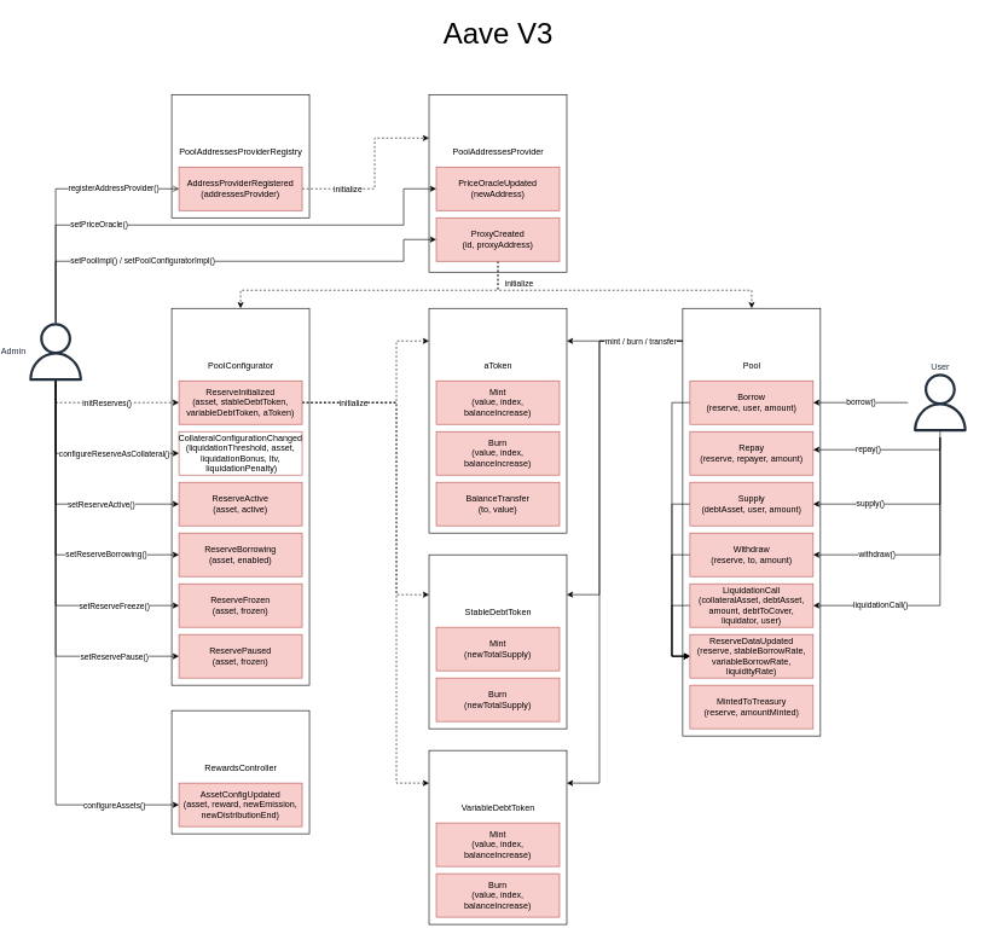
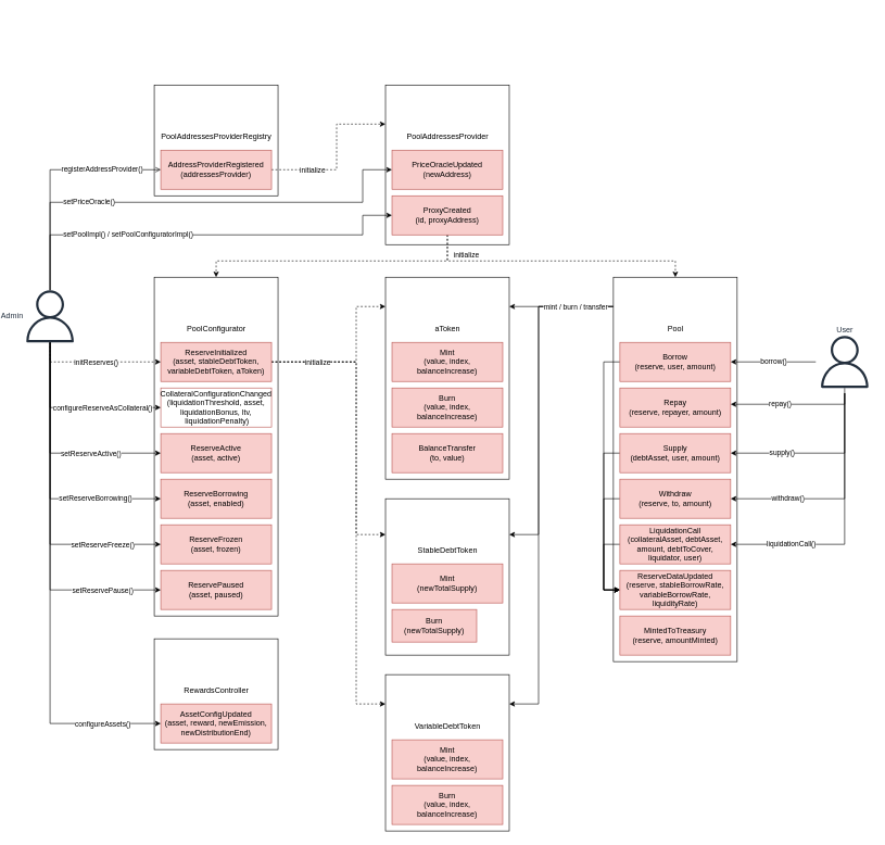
  <mxCell id="0" />
  <mxCell id="1" parent="0" />
  <mxCell id="2" style="edgeStyle=orthogonalEdgeStyle;rounded=0;orthogonalLoop=1;jettySize=auto;html=1;" edge="1" parent="1" source="6" target="41"><mxGeometry relative="1" as="geometry"><Array as="points"><mxPoint x="890" y="470" /><mxPoint x="890" y="470" /></Array></mxGeometry></mxCell>
  <mxCell id="3" style="edgeStyle=orthogonalEdgeStyle;rounded=0;orthogonalLoop=1;jettySize=auto;html=1;" edge="1" parent="1" source="6" target="46"><mxGeometry relative="1" as="geometry"><Array as="points"><mxPoint x="810" y="470" /><mxPoint x="810" y="820" /></Array></mxGeometry></mxCell>
  <mxCell id="4" style="edgeStyle=orthogonalEdgeStyle;rounded=0;orthogonalLoop=1;jettySize=auto;html=1;" edge="1" parent="1" source="6" target="50"><mxGeometry relative="1" as="geometry"><Array as="points"><mxPoint x="810" y="470" /><mxPoint x="810" y="1080" /></Array></mxGeometry></mxCell>
  <mxCell id="5" value="mint / burn / transfer" style="edgeLabel;html=1;align=center;verticalAlign=middle;resizable=0;points=[];" vertex="1" connectable="0" parent="4"><mxGeometry x="-0.776" relative="1" as="geometry"><mxPoint x="28" as="offset" /></mxGeometry></mxCell>
  <mxCell id="6" value="" style="rounded=0;whiteSpace=wrap;html=1;" parent="1" vertex="1"><mxGeometry x="924.88" y="425" width="190" height="590" as="geometry" /></mxCell>
  <mxCell id="7" value="Pool" style="shape=image;html=1;verticalAlign=top;verticalLabelPosition=bottom;labelBackgroundColor=#ffffff;imageAspect=0;aspect=fixed;image=https://cdn2.iconfinder.com/data/icons/essential-web-4/50/content-form-contract-article-paper-128.png" parent="1" vertex="1"><mxGeometry x="992.38" y="435" width="55" height="55" as="geometry" /></mxCell>
  <mxCell id="8" value="Repay&lt;br&gt;(reserve, repayer, amount)" style="rounded=0;whiteSpace=wrap;html=1;fillColor=#f8cecc;strokeColor=#b85450;" parent="1" vertex="1"><mxGeometry x="934.88" y="595" width="170" height="60" as="geometry" /></mxCell>
  <mxCell id="9" value="repay()" style="edgeStyle=orthogonalEdgeStyle;rounded=0;orthogonalLoop=1;jettySize=auto;html=1;" parent="1" source="14" edge="1" target="8"><mxGeometry x="0.239" relative="1" as="geometry"><mxPoint x="606.214" y="455" as="sourcePoint" /><mxPoint x="1105" y="630" as="targetPoint" /><Array as="points"><mxPoint x="1280" y="620" /></Array><mxPoint as="offset" /></mxGeometry></mxCell>
  <mxCell id="10" value="borrow()" style="edgeStyle=orthogonalEdgeStyle;rounded=0;orthogonalLoop=1;jettySize=auto;html=1;endArrow=classic;endFill=1;sourcePerimeterSpacing=8;targetPerimeterSpacing=8;entryX=1;entryY=0.5;entryDx=0;entryDy=0;" parent="1" source="14" target="17" edge="1"><mxGeometry relative="1" as="geometry"><Array as="points" /><mxPoint x="1104.88" y="545" as="targetPoint" /></mxGeometry></mxCell>
  <mxCell id="11" value="liquidationCall()" style="edgeStyle=orthogonalEdgeStyle;rounded=0;orthogonalLoop=1;jettySize=auto;html=1;endArrow=classic;endFill=1;sourcePerimeterSpacing=8;targetPerimeterSpacing=8;" parent="1" source="14" edge="1"><mxGeometry x="0.545" relative="1" as="geometry"><Array as="points"><mxPoint x="1280" y="835" /></Array><mxPoint as="offset" /><mxPoint x="1104.88" y="835" as="targetPoint" /></mxGeometry></mxCell>
  <mxCell id="12" value="supply()" style="edgeStyle=orthogonalEdgeStyle;rounded=0;orthogonalLoop=1;jettySize=auto;html=1;entryX=1;entryY=0.5;entryDx=0;entryDy=0;endArrow=classic;endFill=1;sourcePerimeterSpacing=8;targetPerimeterSpacing=8;" parent="1" source="14" target="21" edge="1"><mxGeometry x="0.409" relative="1" as="geometry"><Array as="points"><mxPoint x="1280" y="695" /></Array><mxPoint as="offset" /></mxGeometry></mxCell>
  <mxCell id="13" value="withdraw()" style="edgeStyle=orthogonalEdgeStyle;rounded=0;orthogonalLoop=1;jettySize=auto;html=1;endArrow=classic;endFill=1;sourcePerimeterSpacing=8;targetPerimeterSpacing=8;entryX=1;entryY=0.5;entryDx=0;entryDy=0;" parent="1" source="14" edge="1" target="23"><mxGeometry x="0.476" relative="1" as="geometry"><Array as="points"><mxPoint x="1280" y="765" /></Array><mxPoint as="offset" /><mxPoint x="1104.88" y="755" as="targetPoint" /></mxGeometry></mxCell>
  <mxCell id="14" value="User" style="sketch=0;outlineConnect=0;fontColor=#232F3E;gradientColor=none;fillColor=#232F3D;strokeColor=none;dashed=0;verticalLabelPosition=top;verticalAlign=bottom;align=center;html=1;fontSize=12;fontStyle=0;aspect=fixed;pointerEvents=1;shape=mxgraph.aws4.user;labelPosition=center;" parent="1" vertex="1"><mxGeometry x="1240" y="515" width="80" height="80" as="geometry" /></mxCell>
- <mxCell id="15" value="Aave V3" style="text;html=1;align=center;verticalAlign=middle;resizable=0;points=[];autosize=1;strokeColor=none;fillColor=none;fontSize=40;" parent="1" vertex="1"><mxGeometry x="585" y="20" width="170" height="50" as="geometry" /></mxCell>
  <mxCell id="16" style="edgeStyle=orthogonalEdgeStyle;rounded=0;orthogonalLoop=1;jettySize=auto;html=1;" edge="1" parent="1" source="17" target="24"><mxGeometry relative="1" as="geometry"><Array as="points"><mxPoint x="910" y="555" /><mxPoint x="910" y="905" /></Array></mxGeometry></mxCell>
  <mxCell id="17" value="Borrow&lt;br&gt;(reserve, user, amount)" style="rounded=0;whiteSpace=wrap;html=1;fillColor=#f8cecc;strokeColor=#b85450;" parent="1" vertex="1"><mxGeometry x="934.88" y="525" width="170" height="60" as="geometry" /></mxCell>
  <mxCell id="18" style="edgeStyle=orthogonalEdgeStyle;rounded=0;orthogonalLoop=1;jettySize=auto;html=1;" edge="1" parent="1" source="19" target="24"><mxGeometry relative="1" as="geometry"><Array as="points"><mxPoint x="910" y="835" /><mxPoint x="910" y="905" /></Array></mxGeometry></mxCell>
  <mxCell id="19" value="LiquidationCall&lt;br&gt;(collateralAsset, debtAsset,&lt;br&gt;amount, debtToCover,&lt;br&gt;liquidator, user)" style="rounded=0;whiteSpace=wrap;html=1;fillColor=#f8cecc;strokeColor=#b85450;" parent="1" vertex="1"><mxGeometry x="934.88" y="805" width="170" height="60" as="geometry" /></mxCell>
  <mxCell id="20" style="edgeStyle=orthogonalEdgeStyle;rounded=0;orthogonalLoop=1;jettySize=auto;html=1;entryX=0;entryY=0.5;entryDx=0;entryDy=0;" edge="1" parent="1" source="21" target="24"><mxGeometry relative="1" as="geometry"><Array as="points"><mxPoint x="910" y="695" /><mxPoint x="910" y="905" /></Array></mxGeometry></mxCell>
  <mxCell id="21" value="Supply&lt;br&gt;(debtAsset, user, amount)" style="rounded=0;whiteSpace=wrap;html=1;fillColor=#f8cecc;strokeColor=#b85450;" parent="1" vertex="1"><mxGeometry x="934.88" y="665" width="170" height="60" as="geometry" /></mxCell>
  <mxCell id="22" style="edgeStyle=orthogonalEdgeStyle;rounded=0;orthogonalLoop=1;jettySize=auto;html=1;entryX=0;entryY=0.5;entryDx=0;entryDy=0;" edge="1" parent="1" source="23" target="24"><mxGeometry relative="1" as="geometry"><Array as="points"><mxPoint x="910" y="765" /><mxPoint x="910" y="905" /></Array></mxGeometry></mxCell>
  <mxCell id="23" value="Withdraw&lt;br&gt;(reserve, to, amount)" style="rounded=0;whiteSpace=wrap;html=1;fillColor=#f8cecc;strokeColor=#b85450;" parent="1" vertex="1"><mxGeometry x="934.88" y="735" width="170" height="60" as="geometry" /></mxCell>
  <mxCell id="24" value="ReserveDataUpdated&lt;br&gt;(reserve, stableBorrowRate,&lt;br&gt;variableBorrowRate, liquidityRate)" style="rounded=0;whiteSpace=wrap;html=1;fillColor=#f8cecc;strokeColor=#b85450;" vertex="1" parent="1"><mxGeometry x="934.88" y="875" width="170" height="60" as="geometry" /></mxCell>
  <mxCell id="25" value="MintedToTreasury&lt;br&gt;(reserve, amountMinted)" style="rounded=0;whiteSpace=wrap;html=1;fillColor=#f8cecc;strokeColor=#b85450;" vertex="1" parent="1"><mxGeometry x="934.88" y="945" width="170" height="60" as="geometry" /></mxCell>
  <mxCell id="26" value="" style="rounded=0;whiteSpace=wrap;html=1;" vertex="1" parent="1"><mxGeometry x="220" y="425" width="190" height="520" as="geometry" /></mxCell>
  <mxCell id="27" value="PoolConfigurator" style="shape=image;html=1;verticalAlign=top;verticalLabelPosition=bottom;labelBackgroundColor=#ffffff;imageAspect=0;aspect=fixed;image=https://cdn2.iconfinder.com/data/icons/essential-web-4/50/content-form-contract-article-paper-128.png" vertex="1" parent="1"><mxGeometry x="287.5" y="435" width="55" height="55" as="geometry" /></mxCell>
  <mxCell id="28" value="CollateralConfigurationChanged&lt;br&gt;(liquidationThreshold, asset, liquidationBonus, ltv,&lt;br&gt;&amp;nbsp;liquidationPenalty)" style="rounded=0;whiteSpace=wrap;html=1;fillColor=#ffffff;strokeColor=#b85450;" vertex="1" parent="1"><mxGeometry x="230" y="595" width="170" height="60" as="geometry" /></mxCell>
  <mxCell id="29" style="edgeStyle=orthogonalEdgeStyle;rounded=0;orthogonalLoop=1;jettySize=auto;html=1;dashed=1;" edge="1" parent="1" source="33" target="41"><mxGeometry relative="1" as="geometry"><Array as="points"><mxPoint x="530" y="555" /><mxPoint x="530" y="470" /></Array></mxGeometry></mxCell>
  <mxCell id="30" style="edgeStyle=orthogonalEdgeStyle;rounded=0;orthogonalLoop=1;jettySize=auto;html=1;dashed=1;" edge="1" parent="1" source="33" target="46"><mxGeometry relative="1" as="geometry"><Array as="points"><mxPoint x="530" y="555" /><mxPoint x="530" y="820" /></Array></mxGeometry></mxCell>
  <mxCell id="31" style="edgeStyle=orthogonalEdgeStyle;rounded=0;orthogonalLoop=1;jettySize=auto;html=1;dashed=1;" edge="1" parent="1" source="33" target="50"><mxGeometry relative="1" as="geometry"><Array as="points"><mxPoint x="530" y="555" /><mxPoint x="530" y="1080" /></Array></mxGeometry></mxCell>
  <mxCell id="32" value="initialize" style="edgeLabel;html=1;align=center;verticalAlign=middle;resizable=0;points=[];" vertex="1" connectable="0" parent="31"><mxGeometry x="-0.915" y="2" relative="1" as="geometry"><mxPoint x="40" y="2" as="offset" /></mxGeometry></mxCell>
  <mxCell id="33" value="ReserveInitialized&lt;br&gt;(asset, stableDebtToken, variableDebtToken, aToken)" style="rounded=0;whiteSpace=wrap;html=1;fillColor=#f8cecc;strokeColor=#b85450;" vertex="1" parent="1"><mxGeometry x="230" y="525" width="170" height="60" as="geometry" /></mxCell>
  <mxCell id="34" value="ReserveFrozen&lt;br&gt;(asset, frozen)" style="rounded=0;whiteSpace=wrap;html=1;fillColor=#f8cecc;strokeColor=#b85450;" vertex="1" parent="1"><mxGeometry x="230" y="805" width="170" height="60" as="geometry" /></mxCell>
  <mxCell id="35" value="ReserveActive&lt;br&gt;(asset, active)" style="rounded=0;whiteSpace=wrap;html=1;fillColor=#f8cecc;strokeColor=#b85450;" vertex="1" parent="1"><mxGeometry x="230" y="665" width="170" height="60" as="geometry" /></mxCell>
  <mxCell id="36" value="ReserveBorrowing&lt;br&gt;(asset, enabled)" style="rounded=0;whiteSpace=wrap;html=1;fillColor=#f8cecc;strokeColor=#b85450;" vertex="1" parent="1"><mxGeometry x="230" y="735" width="170" height="60" as="geometry" /></mxCell>
- <mxCell id="37" value="ReservePaused&lt;br&gt;(asset, frozen)" style="rounded=0;whiteSpace=wrap;html=1;fillColor=#f8cecc;strokeColor=#b85450;" vertex="1" parent="1"><mxGeometry x="230" y="875" width="170" height="60" as="geometry" /></mxCell>
+ <mxCell id="37" value="ReservePaused&lt;br&gt;(asset, paused)" style="rounded=0;whiteSpace=wrap;html=1;fillColor=#f8cecc;strokeColor=#b85450;" vertex="1" parent="1"><mxGeometry x="230" y="875" width="170" height="60" as="geometry" /></mxCell>
  <mxCell id="38" value="" style="rounded=0;whiteSpace=wrap;html=1;" vertex="1" parent="1"><mxGeometry x="220" y="980" width="190" height="170" as="geometry" /></mxCell>
  <mxCell id="39" value="RewardsController" style="shape=image;html=1;verticalAlign=top;verticalLabelPosition=bottom;labelBackgroundColor=#ffffff;imageAspect=0;aspect=fixed;image=https://cdn2.iconfinder.com/data/icons/essential-web-4/50/content-form-contract-article-paper-128.png" vertex="1" parent="1"><mxGeometry x="287.5" y="990" width="55" height="55" as="geometry" /></mxCell>
  <mxCell id="40" value="AssetConfigUpdated&lt;br&gt;(asset, reward, newEmission, newDistributionEnd)" style="rounded=0;whiteSpace=wrap;html=1;fillColor=#f8cecc;strokeColor=#b85450;" vertex="1" parent="1"><mxGeometry x="230" y="1080" width="170" height="60" as="geometry" /></mxCell>
  <mxCell id="41" value="" style="rounded=0;whiteSpace=wrap;html=1;" vertex="1" parent="1"><mxGeometry x="575" y="425" width="190" height="310" as="geometry" /></mxCell>
  <mxCell id="42" value="aToken" style="shape=image;html=1;verticalAlign=top;verticalLabelPosition=bottom;labelBackgroundColor=#ffffff;imageAspect=0;aspect=fixed;image=https://cdn2.iconfinder.com/data/icons/essential-web-4/50/content-form-contract-article-paper-128.png" vertex="1" parent="1"><mxGeometry x="642.5" y="435" width="55" height="55" as="geometry" /></mxCell>
  <mxCell id="43" value="Burn&lt;br&gt;(value, index,&lt;br&gt;balanceIncrease)" style="rounded=0;whiteSpace=wrap;html=1;fillColor=#f8cecc;strokeColor=#b85450;" vertex="1" parent="1"><mxGeometry x="585" y="595" width="170" height="60" as="geometry" /></mxCell>
  <mxCell id="44" value="Mint&lt;br&gt;(value, index,&lt;br&gt;balanceIncrease)" style="rounded=0;whiteSpace=wrap;html=1;fillColor=#f8cecc;strokeColor=#b85450;" vertex="1" parent="1"><mxGeometry x="585" y="525" width="170" height="60" as="geometry" /></mxCell>
  <mxCell id="45" value="BalanceTransfer&lt;br&gt;(to, value)" style="rounded=0;whiteSpace=wrap;html=1;fillColor=#f8cecc;strokeColor=#b85450;" vertex="1" parent="1"><mxGeometry x="585" y="665" width="170" height="60" as="geometry" /></mxCell>
  <mxCell id="46" value="" style="rounded=0;whiteSpace=wrap;html=1;" vertex="1" parent="1"><mxGeometry x="575" y="765" width="190" height="240" as="geometry" /></mxCell>
  <mxCell id="47" value="StableDebtToken" style="shape=image;html=1;verticalAlign=top;verticalLabelPosition=bottom;labelBackgroundColor=#ffffff;imageAspect=0;aspect=fixed;image=https://cdn2.iconfinder.com/data/icons/essential-web-4/50/content-form-contract-article-paper-128.png" vertex="1" parent="1"><mxGeometry x="642.5" y="775" width="55" height="55" as="geometry" /></mxCell>
- <mxCell id="48" value="Burn&lt;br&gt;(newTotalSupply)" style="rounded=0;whiteSpace=wrap;html=1;fillColor=#f8cecc;strokeColor=#b85450;" vertex="1" parent="1"><mxGeometry x="585" y="935" width="170" height="60" as="geometry" /></mxCell>
+ <mxCell id="48" value="Burn&lt;br&gt;(newTotalSupply)" style="rounded=0;whiteSpace=wrap;html=1;fillColor=#f8cecc;strokeColor=#b85450;" vertex="1" parent="1"><mxGeometry x="585" y="935" width="130" height="50" as="geometry" /></mxCell>
  <mxCell id="49" value="Mint&lt;br&gt;(newTotalSupply)" style="rounded=0;whiteSpace=wrap;html=1;fillColor=#f8cecc;strokeColor=#b85450;" vertex="1" parent="1"><mxGeometry x="585" y="865" width="170" height="60" as="geometry" /></mxCell>
  <mxCell id="50" value="" style="rounded=0;whiteSpace=wrap;html=1;" vertex="1" parent="1"><mxGeometry x="575" y="1035" width="190" height="240" as="geometry" /></mxCell>
  <mxCell id="51" value="VariableDebtToken" style="shape=image;html=1;verticalAlign=top;verticalLabelPosition=bottom;labelBackgroundColor=#ffffff;imageAspect=0;aspect=fixed;image=https://cdn2.iconfinder.com/data/icons/essential-web-4/50/content-form-contract-article-paper-128.png" vertex="1" parent="1"><mxGeometry x="642.5" y="1045" width="55" height="55" as="geometry" /></mxCell>
  <mxCell id="52" value="Burn&lt;br&gt;(value, index,&lt;br&gt;balanceIncrease)" style="rounded=0;whiteSpace=wrap;html=1;fillColor=#f8cecc;strokeColor=#b85450;" vertex="1" parent="1"><mxGeometry x="585" y="1205" width="170" height="60" as="geometry" /></mxCell>
  <mxCell id="53" value="Mint&lt;br&gt;(value, index,&lt;br&gt;balanceIncrease)" style="rounded=0;whiteSpace=wrap;html=1;fillColor=#f8cecc;strokeColor=#b85450;" vertex="1" parent="1"><mxGeometry x="585" y="1135" width="170" height="60" as="geometry" /></mxCell>
  <mxCell id="54" value="" style="rounded=0;whiteSpace=wrap;html=1;" vertex="1" parent="1"><mxGeometry x="575" y="130" width="190" height="245" as="geometry" /></mxCell>
  <mxCell id="55" value="PoolAddressesProvider" style="shape=image;html=1;verticalAlign=top;verticalLabelPosition=bottom;labelBackgroundColor=#ffffff;imageAspect=0;aspect=fixed;image=https://cdn2.iconfinder.com/data/icons/essential-web-4/50/content-form-contract-article-paper-128.png" vertex="1" parent="1"><mxGeometry x="642.5" y="140" width="55" height="55" as="geometry" /></mxCell>
  <mxCell id="56" value="PriceOracleUpdated&lt;br&gt;(newAddress)" style="rounded=0;whiteSpace=wrap;html=1;fillColor=#f8cecc;strokeColor=#b85450;" vertex="1" parent="1"><mxGeometry x="585" y="230" width="170" height="60" as="geometry" /></mxCell>
  <mxCell id="57" style="edgeStyle=orthogonalEdgeStyle;rounded=0;orthogonalLoop=1;jettySize=auto;html=1;dashed=1;" edge="1" parent="1" source="60" target="26"><mxGeometry relative="1" as="geometry"><Array as="points"><mxPoint x="670" y="400" /><mxPoint x="315" y="400" /></Array></mxGeometry></mxCell>
  <mxCell id="58" value="initialize" style="edgeLabel;html=1;align=center;verticalAlign=middle;resizable=0;points=[];" vertex="1" connectable="0" parent="57"><mxGeometry x="-0.761" relative="1" as="geometry"><mxPoint x="38" y="-10" as="offset" /></mxGeometry></mxCell>
  <mxCell id="59" style="edgeStyle=orthogonalEdgeStyle;rounded=0;orthogonalLoop=1;jettySize=auto;html=1;dashed=1;" edge="1" parent="1" source="60" target="6"><mxGeometry relative="1" as="geometry"><Array as="points"><mxPoint x="670" y="400" /><mxPoint x="1020" y="400" /></Array></mxGeometry></mxCell>
  <mxCell id="60" value="ProxyCreated&lt;br&gt;(id, proxyAddress)" style="rounded=0;whiteSpace=wrap;html=1;fillColor=#f8cecc;strokeColor=#b85450;" vertex="1" parent="1"><mxGeometry x="585" y="300" width="170" height="60" as="geometry" /></mxCell>
  <mxCell id="61" value="" style="rounded=0;whiteSpace=wrap;html=1;" vertex="1" parent="1"><mxGeometry x="220" y="130" width="190" height="170" as="geometry" /></mxCell>
  <mxCell id="62" value="PoolAddressesProviderRegistry" style="shape=image;html=1;verticalAlign=top;verticalLabelPosition=bottom;labelBackgroundColor=#ffffff;imageAspect=0;aspect=fixed;image=https://cdn2.iconfinder.com/data/icons/essential-web-4/50/content-form-contract-article-paper-128.png" vertex="1" parent="1"><mxGeometry x="287.5" y="140" width="55" height="55" as="geometry" /></mxCell>
  <mxCell id="63" style="edgeStyle=orthogonalEdgeStyle;rounded=0;orthogonalLoop=1;jettySize=auto;html=1;dashed=1;" edge="1" parent="1" source="65" target="54"><mxGeometry relative="1" as="geometry"><Array as="points"><mxPoint x="500" y="260" /><mxPoint x="500" y="190" /></Array></mxGeometry></mxCell>
  <mxCell id="64" value="initialize" style="edgeLabel;html=1;align=center;verticalAlign=middle;resizable=0;points=[];" vertex="1" connectable="0" parent="63"><mxGeometry x="-0.187" y="-1" relative="1" as="geometry"><mxPoint x="-39" as="offset" /></mxGeometry></mxCell>
  <mxCell id="65" value="AddressProviderRegistered&lt;br&gt;(addressesProvider)" style="rounded=0;whiteSpace=wrap;html=1;fillColor=#f8cecc;strokeColor=#b85450;" vertex="1" parent="1"><mxGeometry x="230" y="230" width="170" height="60" as="geometry" /></mxCell>
  <mxCell id="66" value="setPoolImpl() / setPoolConfiguratorImpl()" style="edgeStyle=orthogonalEdgeStyle;rounded=0;orthogonalLoop=1;jettySize=auto;html=1;entryX=0;entryY=0.5;entryDx=0;entryDy=0;" edge="1" parent="1" source="82" target="60"><mxGeometry x="-0.359" relative="1" as="geometry"><Array as="points"><mxPoint x="60" y="360" /><mxPoint x="540" y="360" /><mxPoint x="540" y="330" /></Array><mxPoint as="offset" /></mxGeometry></mxCell>
  <mxCell id="67" value="setPriceOracle()" style="edgeStyle=orthogonalEdgeStyle;rounded=0;orthogonalLoop=1;jettySize=auto;html=1;" edge="1" parent="1" source="82" target="56"><mxGeometry x="-0.451" relative="1" as="geometry"><Array as="points"><mxPoint x="60" y="310" /><mxPoint x="540" y="310" /><mxPoint x="540" y="260" /></Array><mxPoint as="offset" /></mxGeometry></mxCell>
  <mxCell id="68" value="registerAddressProvider()" style="edgeStyle=orthogonalEdgeStyle;rounded=0;orthogonalLoop=1;jettySize=auto;html=1;endArrow=open;" edge="1" parent="1" source="82" target="65"><mxGeometry x="0.493" relative="1" as="geometry"><Array as="points"><mxPoint x="60" y="260" /></Array><mxPoint as="offset" /></mxGeometry></mxCell>
  <mxCell id="69" style="edgeStyle=orthogonalEdgeStyle;rounded=0;orthogonalLoop=1;jettySize=auto;html=1;entryX=0;entryY=0.5;entryDx=0;entryDy=0;" edge="1" parent="1" source="82" target="28"><mxGeometry relative="1" as="geometry"><Array as="points"><mxPoint x="60" y="625" /></Array></mxGeometry></mxCell>
  <mxCell id="70" value="configureReserveAsCollateral()" style="edgeLabel;html=1;align=center;verticalAlign=middle;resizable=0;points=[];" vertex="1" connectable="0" parent="69"><mxGeometry x="0.393" y="2" relative="1" as="geometry"><mxPoint x="-8" y="2" as="offset" /></mxGeometry></mxCell>
  <mxCell id="71" style="edgeStyle=orthogonalEdgeStyle;rounded=0;orthogonalLoop=1;jettySize=auto;html=1;entryX=0;entryY=0.5;entryDx=0;entryDy=0;" edge="1" parent="1" source="82" target="35"><mxGeometry relative="1" as="geometry"><Array as="points"><mxPoint x="60" y="695" /></Array></mxGeometry></mxCell>
  <mxCell id="72" value="setReserveActive()" style="edgeLabel;html=1;align=center;verticalAlign=middle;resizable=0;points=[];" vertex="1" connectable="0" parent="71"><mxGeometry x="0.365" y="-1" relative="1" as="geometry"><mxPoint as="offset" /></mxGeometry></mxCell>
  <mxCell id="73" value="setReserveBorrowing()" style="edgeStyle=orthogonalEdgeStyle;rounded=0;orthogonalLoop=1;jettySize=auto;html=1;entryX=0;entryY=0.5;entryDx=0;entryDy=0;" edge="1" parent="1" source="82" target="36"><mxGeometry x="0.512" relative="1" as="geometry"><Array as="points"><mxPoint x="60" y="765" /></Array><mxPoint as="offset" /></mxGeometry></mxCell>
  <mxCell id="74" style="edgeStyle=orthogonalEdgeStyle;rounded=0;orthogonalLoop=1;jettySize=auto;html=1;entryX=0;entryY=0.5;entryDx=0;entryDy=0;" edge="1" parent="1" source="82" target="34"><mxGeometry relative="1" as="geometry"><Array as="points"><mxPoint x="60" y="835" /></Array></mxGeometry></mxCell>
  <mxCell id="75" value="setReserveFreeze()" style="edgeLabel;html=1;align=center;verticalAlign=middle;resizable=0;points=[];" vertex="1" connectable="0" parent="74"><mxGeometry x="0.487" y="-2" relative="1" as="geometry"><mxPoint x="33" y="-2" as="offset" /></mxGeometry></mxCell>
  <mxCell id="76" style="edgeStyle=orthogonalEdgeStyle;rounded=0;orthogonalLoop=1;jettySize=auto;html=1;entryX=0;entryY=0.5;entryDx=0;entryDy=0;" edge="1" parent="1" source="82" target="37"><mxGeometry relative="1" as="geometry"><Array as="points"><mxPoint x="60" y="905" /></Array></mxGeometry></mxCell>
  <mxCell id="77" value="setReservePause()" style="edgeLabel;html=1;align=center;verticalAlign=middle;resizable=0;points=[];" vertex="1" connectable="0" parent="76"><mxGeometry x="0.581" relative="1" as="geometry"><mxPoint x="25" as="offset" /></mxGeometry></mxCell>
  <mxCell id="78" style="edgeStyle=orthogonalEdgeStyle;rounded=0;orthogonalLoop=1;jettySize=auto;html=1;dashed=1;" edge="1" parent="1" source="82" target="33"><mxGeometry relative="1" as="geometry"><Array as="points"><mxPoint x="60" y="555" /></Array></mxGeometry></mxCell>
  <mxCell id="79" value="initReserves()" style="edgeLabel;html=1;align=center;verticalAlign=middle;resizable=0;points=[];" vertex="1" connectable="0" parent="78"><mxGeometry x="-0.027" y="-2" relative="1" as="geometry"><mxPoint x="3" y="-2" as="offset" /></mxGeometry></mxCell>
  <mxCell id="80" style="edgeStyle=orthogonalEdgeStyle;rounded=0;orthogonalLoop=1;jettySize=auto;html=1;" edge="1" parent="1" source="82" target="40"><mxGeometry relative="1" as="geometry"><Array as="points"><mxPoint x="60" y="1110" /></Array></mxGeometry></mxCell>
  <mxCell id="81" value="configureAssets()" style="edgeLabel;html=1;align=center;verticalAlign=middle;resizable=0;points=[];" vertex="1" connectable="0" parent="80"><mxGeometry x="0.688" y="-1" relative="1" as="geometry"><mxPoint x="28" y="-1" as="offset" /></mxGeometry></mxCell>
  <mxCell id="82" value="Admin" style="sketch=0;outlineConnect=0;fontColor=#232F3E;gradientColor=none;fillColor=#232F3D;strokeColor=none;dashed=0;verticalLabelPosition=middle;verticalAlign=middle;align=right;html=1;fontSize=12;fontStyle=0;aspect=fixed;pointerEvents=1;shape=mxgraph.aws4.user;labelPosition=left;" vertex="1" parent="1"><mxGeometry x="20" y="445" width="80" height="80" as="geometry" /></mxCell>
